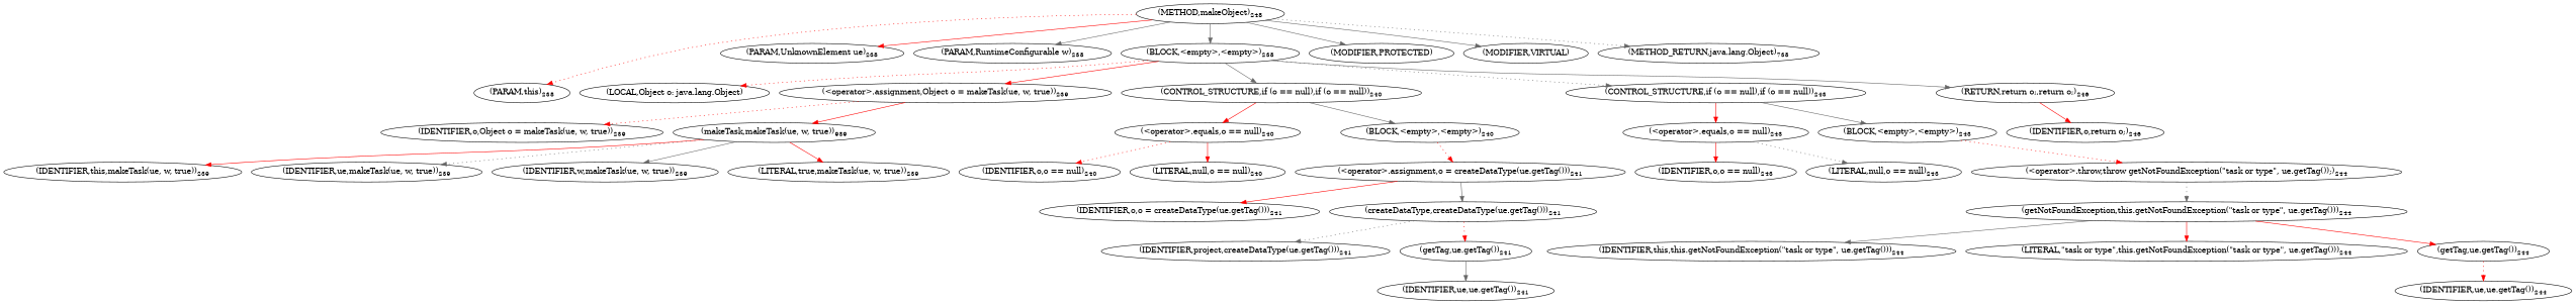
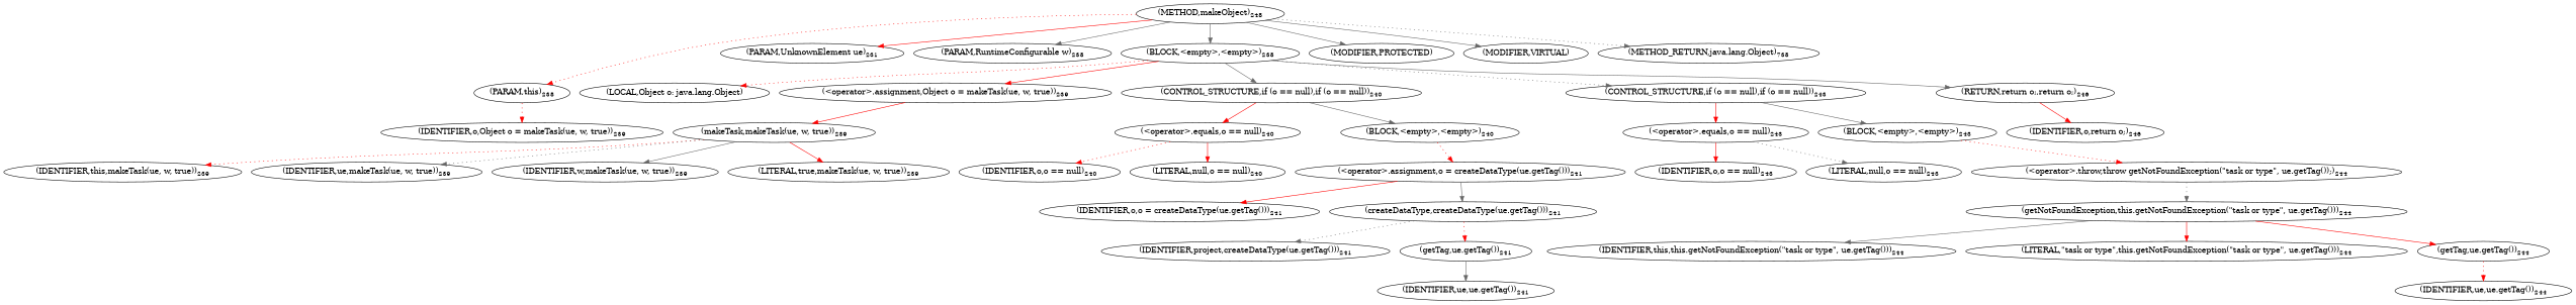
  digraph {
    edge [color=red style=solid]
    n1 [label=<(METHOD,makeObject)<SUB>248</SUB>>]
    n2 [label=<(PARAM,this)<SUB>238</SUB>>]
-   n3 [label=<(PARAM,UnknownElement ue)<SUB>238</SUB>>]
+   n3 [label=<(PARAM,UnknownElement ue)<SUB>231</SUB>>]
    n4 [label=<(PARAM,RuntimeConfigurable w)<SUB>238</SUB>>]
    n5 [label=<(BLOCK,&lt;empty&gt;,&lt;empty&gt;)<SUB>238</SUB>>]
    n6 [label=<(MODIFIER,PROTECTED)>]
    n7 [label=<(MODIFIER,VIRTUAL)>]
    n8 [label=<(METHOD_RETURN,java.lang.Object)<SUB>738</SUB>>]
    n9 [label=<(LOCAL,Object o: java.lang.Object)>]
    n10 [label=<(&lt;operator&gt;.assignment,Object o = makeTask(ue, w, true))<SUB>239</SUB>>]
    n11 [label=<(CONTROL_STRUCTURE,if (o == null),if (o == null))<SUB>240</SUB>>]
    n12 [label=<(CONTROL_STRUCTURE,if (o == null),if (o == null))<SUB>243</SUB>>]
    n13 [label=<(RETURN,return o;,return o;)<SUB>246</SUB>>]
    n14 [label=<(IDENTIFIER,o,Object o = makeTask(ue, w, true))<SUB>239</SUB>>]
-   n15 [label=<(makeTask,makeTask(ue, w, true))<SUB>939</SUB>>]
+   n15 [label=<(makeTask,makeTask(ue, w, true))<SUB>239</SUB>>]
    n16 [label=<(&lt;operator&gt;.equals,o == null)<SUB>240</SUB>>]
    n17 [label=<(BLOCK,&lt;empty&gt;,&lt;empty&gt;)<SUB>240</SUB>>]
    n18 [label=<(&lt;operator&gt;.equals,o == null)<SUB>243</SUB>>]
    n19 [label=<(BLOCK,&lt;empty&gt;,&lt;empty&gt;)<SUB>243</SUB>>]
    n20 [label=<(IDENTIFIER,o,return o;)<SUB>246</SUB>>]
    n21 [label=<(IDENTIFIER,this,makeTask(ue, w, true))<SUB>239</SUB>>]
    n22 [label=<(IDENTIFIER,ue,makeTask(ue, w, true))<SUB>239</SUB>>]
    n23 [label=<(IDENTIFIER,w,makeTask(ue, w, true))<SUB>239</SUB>>]
    n24 [label=<(LITERAL,true,makeTask(ue, w, true))<SUB>239</SUB>>]
    n25 [label=<(IDENTIFIER,o,o == null)<SUB>240</SUB>>]
    n26 [label=<(LITERAL,null,o == null)<SUB>240</SUB>>]
    n27 [label=<(&lt;operator&gt;.assignment,o = createDataType(ue.getTag()))<SUB>241</SUB>>]
    n28 [label=<(IDENTIFIER,o,o = createDataType(ue.getTag()))<SUB>241</SUB>>]
    n29 [label=<(createDataType,createDataType(ue.getTag()))<SUB>241</SUB>>]
    n30 [label=<(IDENTIFIER,project,createDataType(ue.getTag()))<SUB>241</SUB>>]
    n31 [label=<(getTag,ue.getTag())<SUB>241</SUB>>]
    n32 [label=<(IDENTIFIER,ue,ue.getTag())<SUB>241</SUB>>]
    n33 [label=<(IDENTIFIER,o,o == null)<SUB>243</SUB>>]
    n34 [label=<(LITERAL,null,o == null)<SUB>243</SUB>>]
    n35 [label=<(&lt;operator&gt;.throw,throw getNotFoundException(&quot;task or type&quot;, ue.getTag());)<SUB>244</SUB>>]
    n36 [label=<(getNotFoundException,this.getNotFoundException(&quot;task or type&quot;, ue.getTag()))<SUB>244</SUB>>]
    n37 [label=<(IDENTIFIER,this,this.getNotFoundException(&quot;task or type&quot;, ue.getTag()))<SUB>244</SUB>>]
    n38 [label=<(LITERAL,&quot;task or type&quot;,this.getNotFoundException(&quot;task or type&quot;, ue.getTag()))<SUB>244</SUB>>]
    n39 [label=<(getTag,ue.getTag())<SUB>244</SUB>>]
    n40 [label=<(IDENTIFIER,ue,ue.getTag())<SUB>244</SUB>>]
    n1 -> n2 [style=dotted]
    n1 -> n3
    n1 -> n4 [color=gray40]
    n1 -> n5 [color=gray40]
    n1 -> n6 [color=gray40]
    n1 -> n7 [color=gray40]
    n1 -> n8 [color=gray40 style=dotted]
    n5 -> n9 [style=dotted]
    n5 -> n10
    n5 -> n11 [color=gray40]
    n5 -> n12 [color=gray40 style=dotted]
    n5 -> n13 [color=gray40]
-   n10 -> n14 [style=dotted]
+   n2 -> n14 [style=dotted]
    n10 -> n15
    n11 -> n16
    n11 -> n17 [color=gray40]
    n12 -> n18
    n12 -> n19 [color=gray40]
    n13 -> n20
-   n15 -> n21
+   n15 -> n21 [style=dotted]
    n15 -> n22 [color=gray40 style=dotted]
    n15 -> n23 [color=gray40]
    n15 -> n24
    n16 -> n25 [style=dotted]
    n16 -> n26
    n17 -> n27 [style=dotted]
    n18 -> n33
    n18 -> n34 [color=gray40 style=dotted]
    n19 -> n35 [style=dotted]
    n27 -> n28
    n27 -> n29 [color=gray40]
    n29 -> n30 [color=gray40 style=dotted]
    n29 -> n31 [style=dotted]
    n31 -> n32 [color=gray40]
    n35 -> n36 [color=gray40 style=dotted]
    n36 -> n37 [color=gray40]
    n36 -> n38
    n36 -> n39
    n39 -> n40 [style=dotted]
  }
